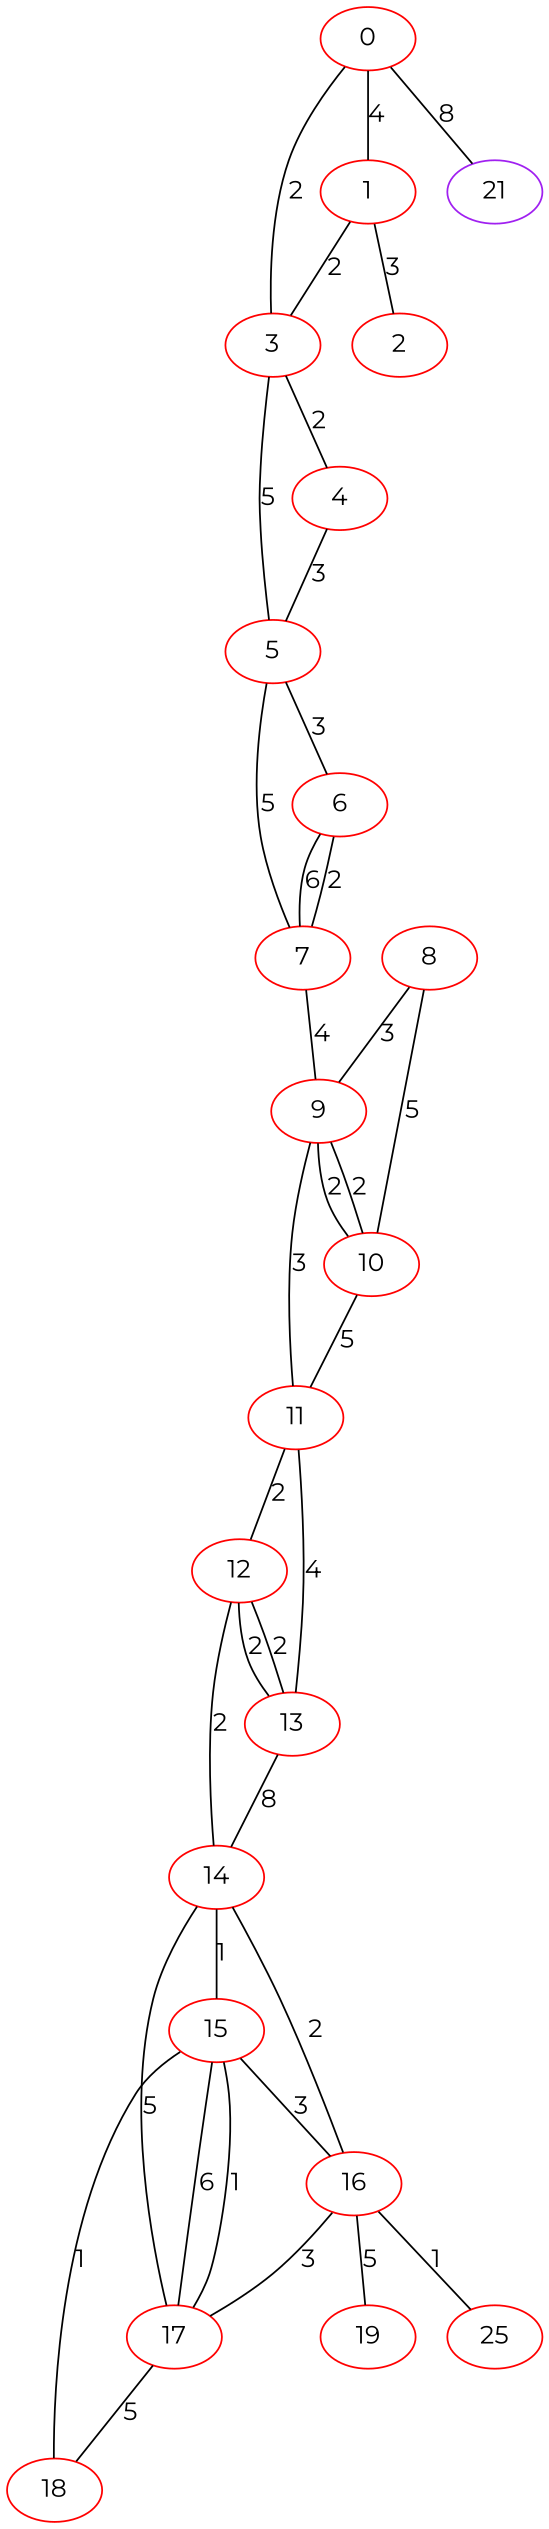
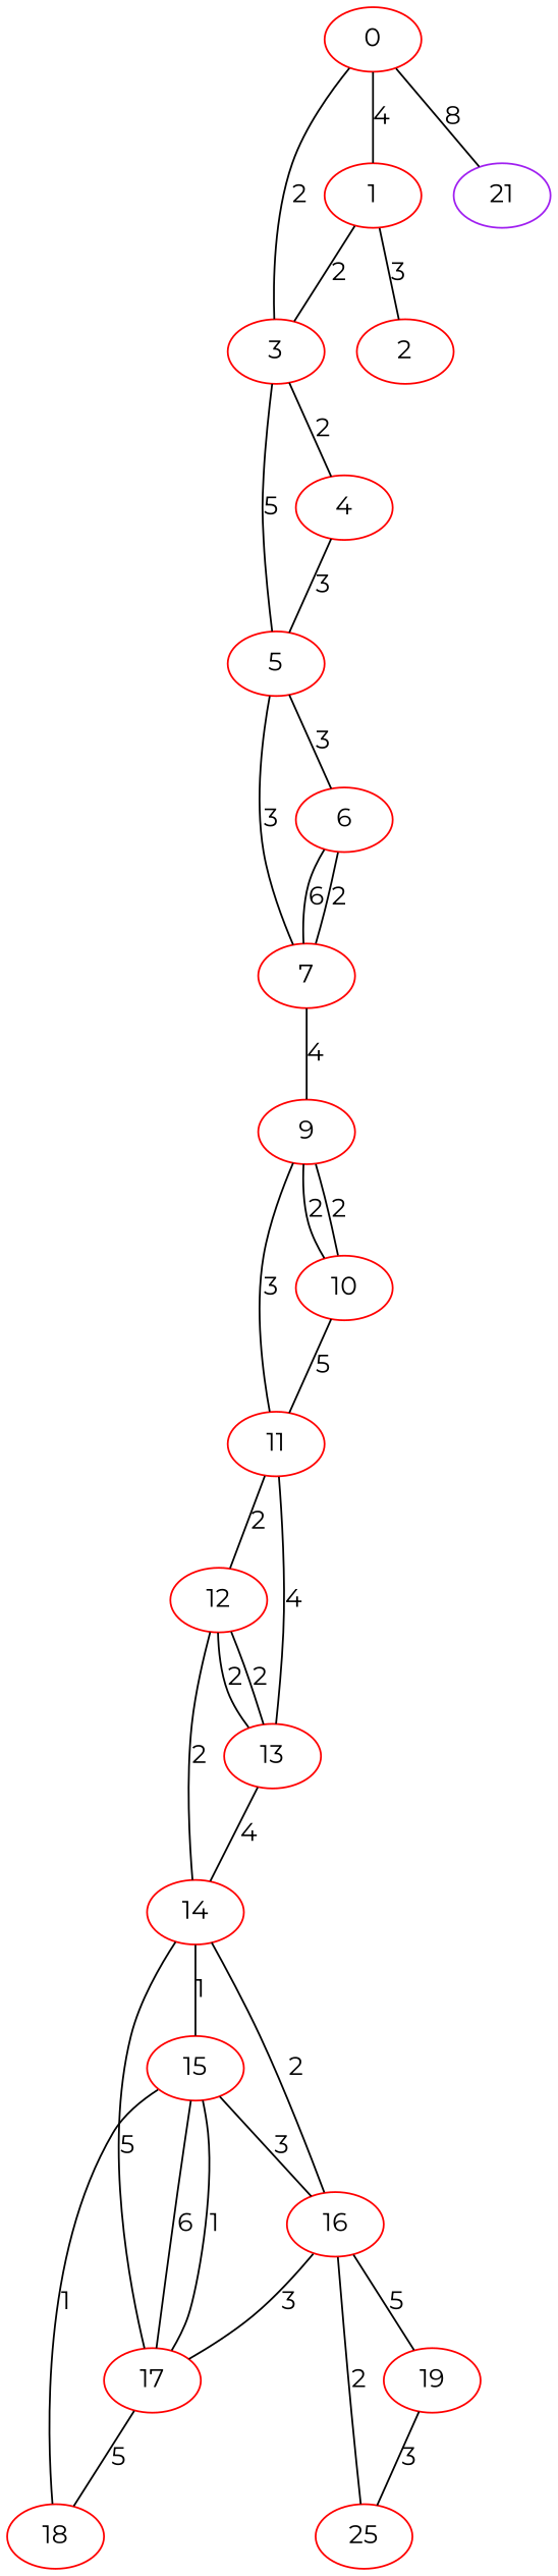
  graph {
    fontname=Montserrat
    node [color=red fontname=Montserrat weight=1]
    edge [fontname=Montserrat]
    0
    1
    3
    21 [color=purple weight=4]
    2
    4
    5
    6
    7
    9
-   8
    10
    11
    12
    13
    14
    15
    16
    17
    18
    19
    n22 [label=25]
    0 -- 1 [label=4]
    0 -- 3 [label=2]
    0 -- 21 [label=8]
    1 -- 3 [label=2]
    1 -- 2 [label=3]
    3 -- 4 [label=2]
    3 -- 5 [label=5]
    4 -- 5 [label=3]
    5 -- 6 [label=3]
-   5 -- 7 [label=5]
+   5 -- 7 [label=3]
    6 -- 7 [label=6]
    6 -- 7 [label=2]
    7 -- 9 [label=4]
    9 -- 10 [label=2]
    9 -- 10 [label=2]
    9 -- 11 [label=3]
-   8 -- 9 [label=3]
-   8 -- 10 [label=5]
    10 -- 11 [label=5]
    11 -- 12 [label=2]
    11 -- 13 [label=4]
    12 -- 13 [label=2]
    12 -- 13 [label=2]
    12 -- 14 [label=2]
-   13 -- 14 [label=8]
+   13 -- 14 [label=4]
    14 -- 15 [label=1]
    14 -- 16 [label=2]
    14 -- 17 [label=5]
    15 -- 16 [label=3]
    15 -- 17 [label=6]
    15 -- 17 [label=1]
    15 -- 18 [label=1]
    16 -- 17 [label=3]
    16 -- 19 [label=5]
-   16 -- n22 [label=1]
+   16 -- n22 [label=2]
    17 -- 18 [label=5]
+   19 -- n22 [label=3]
  }
